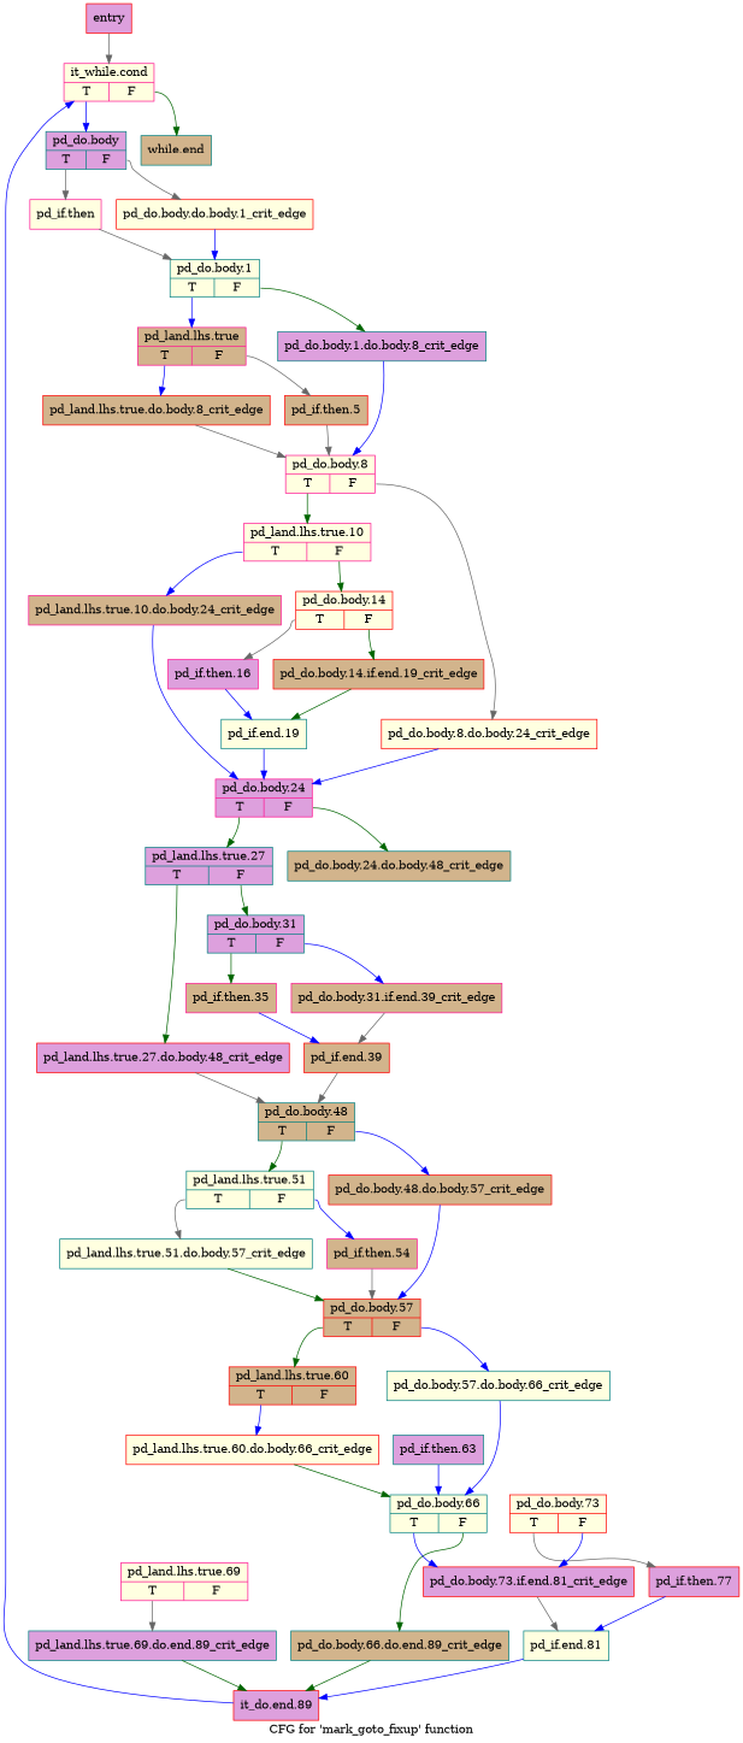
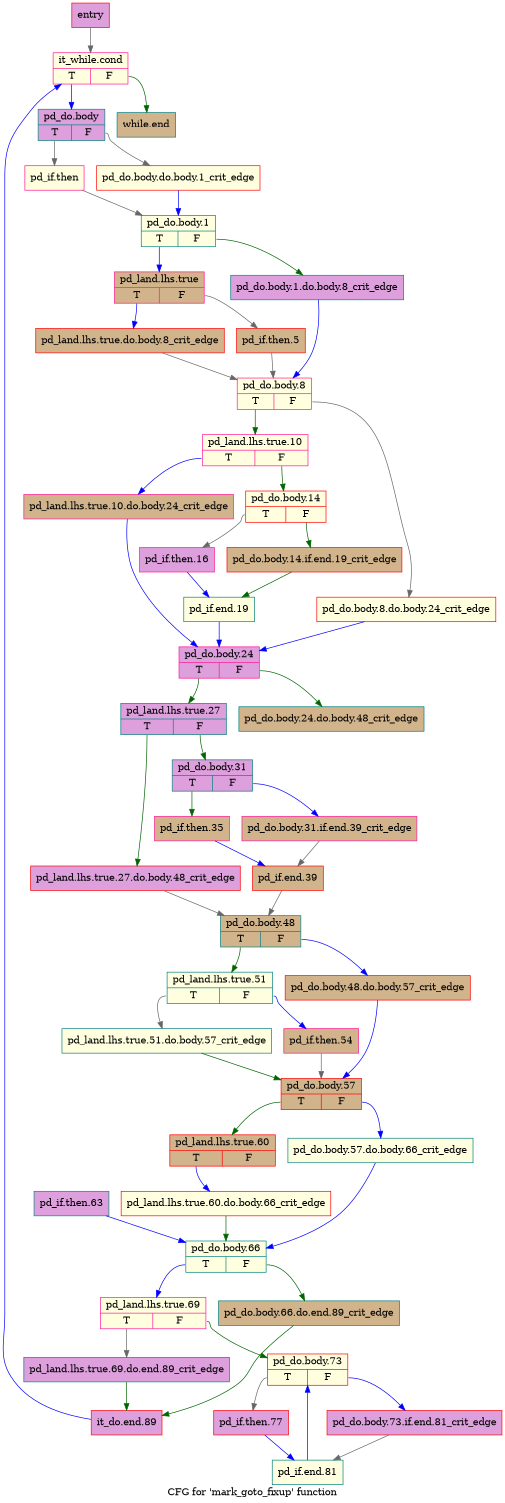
  digraph {
    label="CFG for 'mark_goto_fixup' function"
    node [color=red fillcolor=lightyellow shape=record style=filled]
    edge [color=blue]
    n1 [fillcolor=plum label="{entry}"]
    n2 [color=deeppink label="{it_while.cond|{<s0>T|<s1>F}}"]
    n3 [color=teal fillcolor=plum label="{pd_do.body|{<s0>T|<s1>F}}"]
    n4 [color=teal fillcolor=tan label="{while.end}"]
    n5 [color=deeppink label="{pd_if.then}"]
    n6 [label="{pd_do.body.do.body.1_crit_edge}"]
    n7 [color=teal label="{pd_do.body.1|{<s0>T|<s1>F}}"]
    n8 [color=deeppink fillcolor=tan label="{pd_land.lhs.true|{<s0>T|<s1>F}}"]
    n9 [color=teal fillcolor=plum label="{pd_do.body.1.do.body.8_crit_edge}"]
    n10 [fillcolor=tan label="{pd_land.lhs.true.do.body.8_crit_edge}"]
    n11 [fillcolor=tan label="{pd_if.then.5}"]
    n12 [color=deeppink label="{pd_do.body.8|{<s0>T|<s1>F}}"]
    n13 [color=deeppink label="{pd_land.lhs.true.10|{<s0>T|<s1>F}}"]
    n14 [label="{pd_do.body.8.do.body.24_crit_edge}"]
    n15 [color=deeppink fillcolor=tan label="{pd_land.lhs.true.10.do.body.24_crit_edge}"]
    n16 [label="{pd_do.body.14|{<s0>T|<s1>F}}"]
    n17 [color=deeppink fillcolor=plum label="{pd_do.body.24|{<s0>T|<s1>F}}"]
    n18 [color=deeppink fillcolor=plum label="{pd_if.then.16}"]
    n19 [fillcolor=tan label="{pd_do.body.14.if.end.19_crit_edge}"]
    n20 [color=teal fillcolor=plum label="{pd_land.lhs.true.27|{<s0>T|<s1>F}}"]
    n21 [color=teal fillcolor=tan label="{pd_do.body.24.do.body.48_crit_edge}"]
    n22 [fillcolor=plum label="{pd_land.lhs.true.27.do.body.48_crit_edge}"]
    n23 [color=teal fillcolor=plum label="{pd_do.body.31|{<s0>T|<s1>F}}"]
    n24 [color=teal label="{pd_if.end.19}"]
    n25 [color=teal fillcolor=tan label="{pd_do.body.48|{<s0>T|<s1>F}}"]
    n26 [color=deeppink fillcolor=tan label="{pd_if.then.35}"]
    n27 [color=deeppink fillcolor=tan label="{pd_do.body.31.if.end.39_crit_edge}"]
    n28 [color=teal label="{pd_land.lhs.true.51|{<s0>T|<s1>F}}"]
    n29 [fillcolor=tan label="{pd_do.body.48.do.body.57_crit_edge}"]
    n30 [color=teal label="{pd_land.lhs.true.51.do.body.57_crit_edge}"]
    n31 [color=deeppink fillcolor=tan label="{pd_if.then.54}"]
    n32 [fillcolor=tan label="{pd_do.body.57|{<s0>T|<s1>F}}"]
    n33 [fillcolor=tan label="{pd_if.end.39}"]
    n34 [fillcolor=tan label="{pd_land.lhs.true.60|{<s0>T|<s1>F}}"]
    n35 [color=teal label="{pd_do.body.57.do.body.66_crit_edge}"]
    n36 [label="{pd_land.lhs.true.60.do.body.66_crit_edge}"]
    n37 [color=teal label="{pd_do.body.66|{<s0>T|<s1>F}}"]
    n38 [color=teal fillcolor=plum label="{pd_if.then.63}"]
    n39 [color=deeppink label="{pd_land.lhs.true.69|{<s0>T|<s1>F}}"]
    n40 [color=teal fillcolor=tan label="{pd_do.body.66.do.end.89_crit_edge}"]
    n41 [color=teal fillcolor=plum label="{pd_land.lhs.true.69.do.end.89_crit_edge}"]
    n42 [label="{pd_do.body.73|{<s0>T|<s1>F}}"]
    n43 [fillcolor=plum label="{it_do.end.89}"]
    n44 [fillcolor=plum label="{pd_if.then.77}"]
    n45 [fillcolor=plum label="{pd_do.body.73.if.end.81_crit_edge}"]
    n46 [color=teal label="{pd_if.end.81}"]
    n1 -> n2 [color=gray40]
    n2 -> n3 [tailport=s0]
    n2 -> n4 [color=darkgreen tailport=s1]
    n3 -> n5 [color=gray40 tailport=s0]
    n3 -> n6 [color=gray40 tailport=s1]
    n5 -> n7 [color=gray40]
    n6 -> n7
    n7 -> n8 [tailport=s0]
    n7 -> n9 [color=darkgreen tailport=s1]
    n8 -> n10 [tailport=s0]
    n8 -> n11 [color=gray40 tailport=s1]
    n9 -> n12
    n10 -> n12 [color=gray40]
    n11 -> n12 [color=gray40]
    n12 -> n13 [color=darkgreen tailport=s0]
    n12 -> n14 [color=gray40 tailport=s1]
    n13 -> n15 [tailport=s0]
    n13 -> n16 [color=darkgreen tailport=s1]
    n14 -> n17
    n15 -> n17
    n16 -> n18 [color=gray40 tailport=s0]
    n16 -> n19 [color=darkgreen tailport=s1]
    n17 -> n20 [color=darkgreen tailport=s0]
    n17 -> n21 [color=darkgreen tailport=s1]
    n18 -> n24
    n19 -> n24 [color=darkgreen]
    n20 -> n22 [color=darkgreen tailport=s0]
    n20 -> n23 [color=darkgreen tailport=s1]
    n22 -> n25 [color=gray40]
    n23 -> n26 [color=darkgreen tailport=s0]
    n23 -> n27 [tailport=s1]
    n24 -> n17
    n25 -> n28 [color=darkgreen tailport=s0]
    n25 -> n29 [tailport=s1]
    n26 -> n33
    n27 -> n33 [color=gray40]
    n28 -> n30 [color=gray40 tailport=s0]
    n28 -> n31 [tailport=s1]
    n29 -> n32
    n30 -> n32 [color=darkgreen]
    n31 -> n32 [color=gray40]
    n32 -> n34 [color=darkgreen tailport=s0]
    n32 -> n35 [tailport=s1]
    n33 -> n25 [color=gray40]
    n34 -> n36 [tailport=s0]
    n35 -> n37
    n36 -> n37 [color=darkgreen]
-   n37 -> n45 [tailport=s0]
+   n37 -> n39 [tailport=s0]
    n37 -> n40 [color=darkgreen tailport=s1]
    n38 -> n37
    n39 -> n41 [color=gray40 tailport=s0]
+   n39 -> n42 [color=darkgreen tailport=s1]
    n40 -> n43 [color=darkgreen]
    n41 -> n43 [color=darkgreen]
    n42 -> n44 [color=gray40 tailport=s0]
    n42 -> n45 [tailport=s1]
    n43 -> n2
    n44 -> n46
    n45 -> n46 [color=gray40]
-   n46 -> n43
+   n46 -> n42
  }
